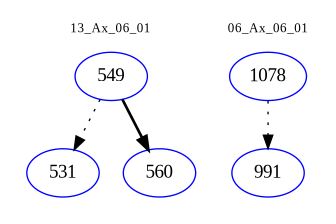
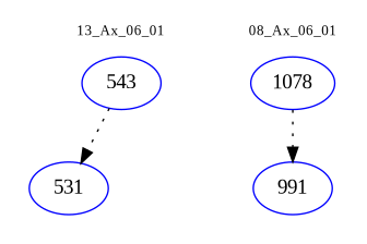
  digraph {
    fontname="Liberation Serif"
    node [color=blue fontname="Liberation Serif"]
    edge [color=black fontname="Liberation Serif" style=dotted]
-   n1 [label=549]
+   n1 [label=543]
    n2 [label=531]
-   n3 [label=560]
    n4 [label=1078]
    n5 [label=991]
    subgraph cluster_1 {
      color=white
      fontsize=10
      label="13_Ax_06_01"
      n1
      n2
-     n3
    }
    subgraph cluster_2 {
      color=white
      fontsize=10
-     label="06_Ax_06_01"
+     label="08_Ax_06_01"
      n4
      n5
    }
    n1 -> n2
-   n1 -> n3 [style=bold]
    n4 -> n5
  }
